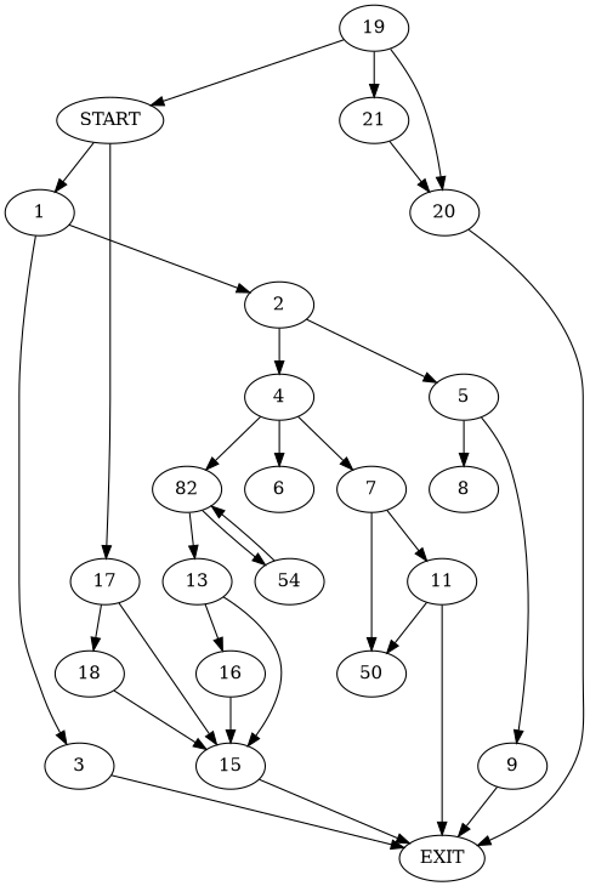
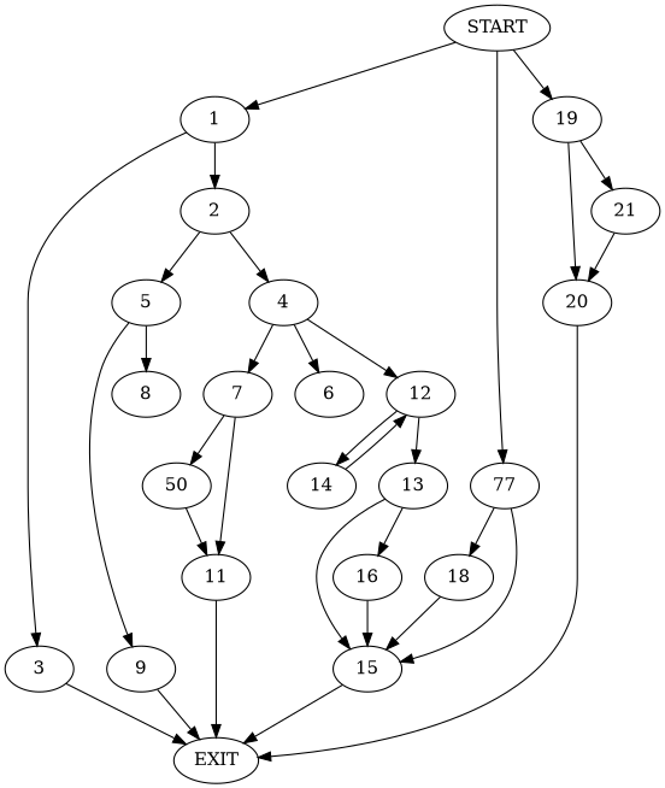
  digraph {
    n1 [label=START]
    1
-   17
+   17 [label=77]
    19
    2
    3
    15
    18
    20
    21
    n11 [label=EXIT]
    4
    5
    6
    7
-   12 [label=82]
+   12
    8
    9
    n19 [label=50]
    11
    13
-   14 [label=54]
+   14
    16
    n1 -> 1
    n1 -> 17
-   19 -> n1
+   n1 -> 19
    1 -> 2
    1 -> 3
    17 -> 15
    17 -> 18
    19 -> 20
    19 -> 21
    2 -> 4
    2 -> 5
    3 -> n11
    15 -> n11
    18 -> 15
    20 -> n11
    21 -> 20
    4 -> 6
    4 -> 7
    4 -> 12
    5 -> 8
    5 -> 9
    7 -> n19
    7 -> 11
    12 -> 13
    12 -> 14
    9 -> n11
-   11 -> n19
+   n19 -> 11
    11 -> n11
    13 -> 15
    13 -> 16
    14 -> 12
    16 -> 15
  }
